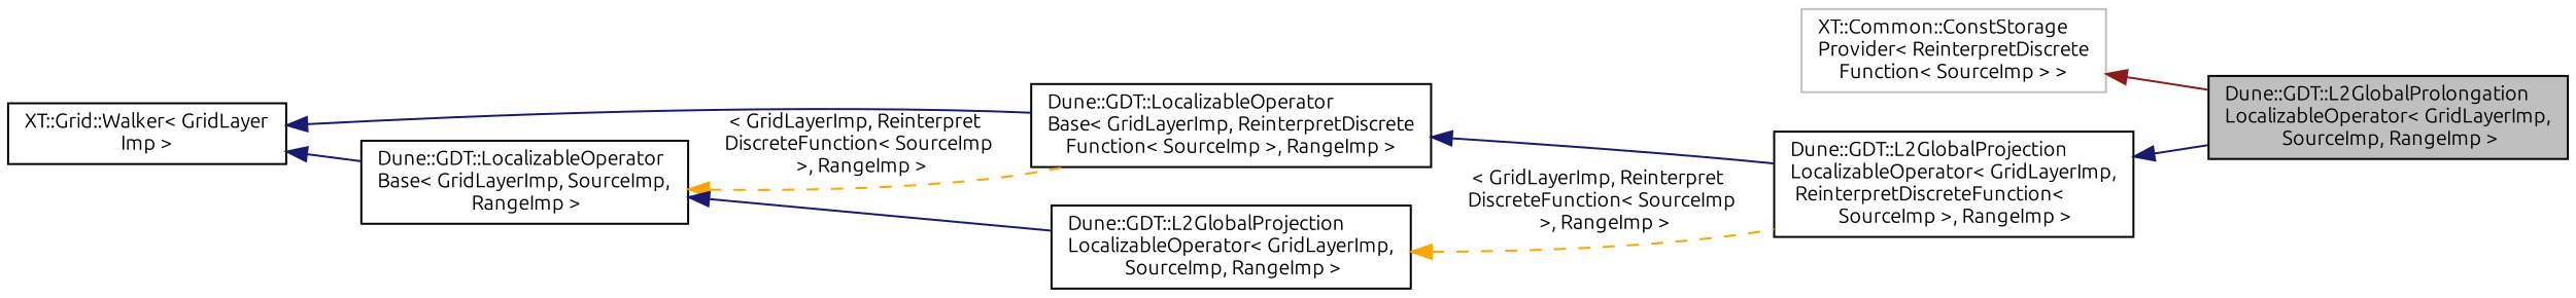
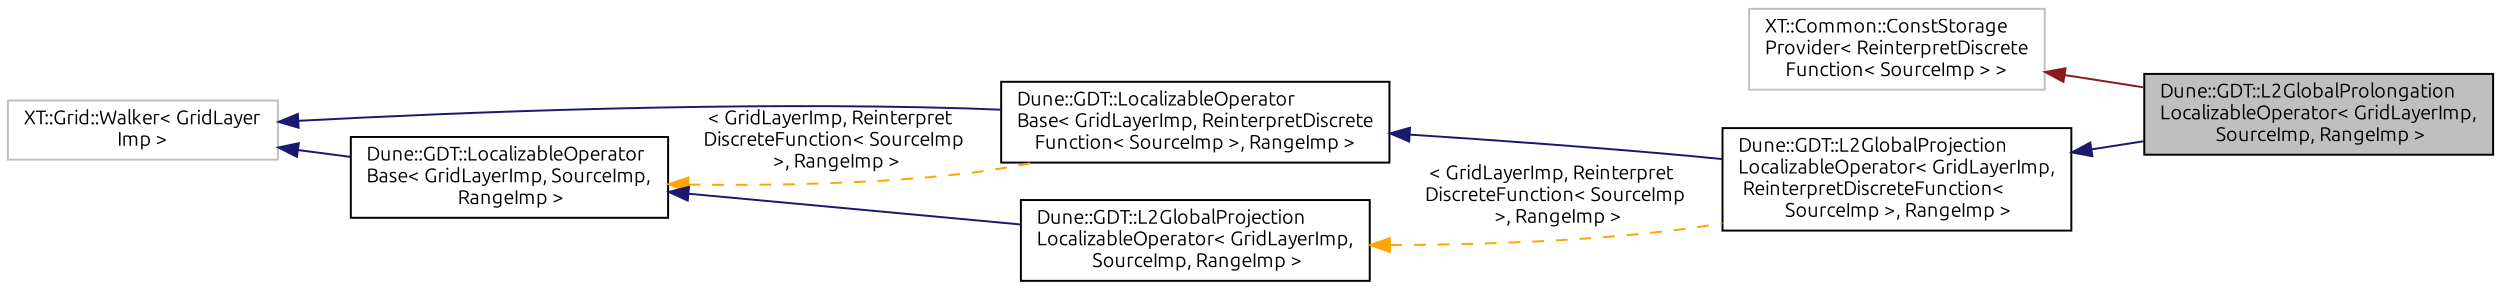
  digraph {
    rankdir=LR
    fontname=Ubuntu
    node [color=black fillcolor=white fontname=Ubuntu fontsize=10 shape=record style=filled]
    edge [color=midnightblue dir=back fontname=Ubuntu fontsize=10 labelfontname=Helvetica labelfontsize=10 style=solid]
    n1 [fillcolor=grey75 fontcolor=black height=0.2 label="Dune::GDT::L2GlobalProlongation\lLocalizableOperator\< GridLayerImp,\l SourceImp, RangeImp \>" width=0.4]
    n2 [color=grey75 height=0.2 label="XT::Common::ConstStorage\lProvider\< ReinterpretDiscrete\lFunction\< SourceImp \> \>" width=0.4]
    n3 [height=0.2 label="Dune::GDT::L2GlobalProjection\lLocalizableOperator\< GridLayerImp,\l ReinterpretDiscreteFunction\<\l SourceImp \>, RangeImp \>" width=0.4]
    n4 [height=0.2 label="Dune::GDT::LocalizableOperator\lBase\< GridLayerImp, ReinterpretDiscrete\lFunction\< SourceImp \>, RangeImp \>" width=0.4]
-   n5 [height=0.2 label="XT::Grid::Walker\< GridLayer\lImp \>" width=0.4]
+   n5 [color=grey75 height=0.2 label="XT::Grid::Walker\< GridLayer\lImp \>" width=0.4]
    n6 [height=0.2 label="Dune::GDT::LocalizableOperator\lBase\< GridLayerImp, SourceImp,\l RangeImp \>" width=0.4]
    n7 [height=0.2 label="Dune::GDT::L2GlobalProjection\lLocalizableOperator\< GridLayerImp,\l SourceImp, RangeImp \>" width=0.4]
    n2 -> n1 [color=firebrick4]
    n3 -> n1
    n4 -> n3
    n5 -> n4
    n5 -> n6
    n6 -> n4 [color=orange label=" \< GridLayerImp, Reinterpret\lDiscreteFunction\< SourceImp\l \>, RangeImp \>" style=dashed]
    n6 -> n7
    n7 -> n3 [color=orange label=" \< GridLayerImp, Reinterpret\lDiscreteFunction\< SourceImp\l \>, RangeImp \>" style=dashed]
  }
